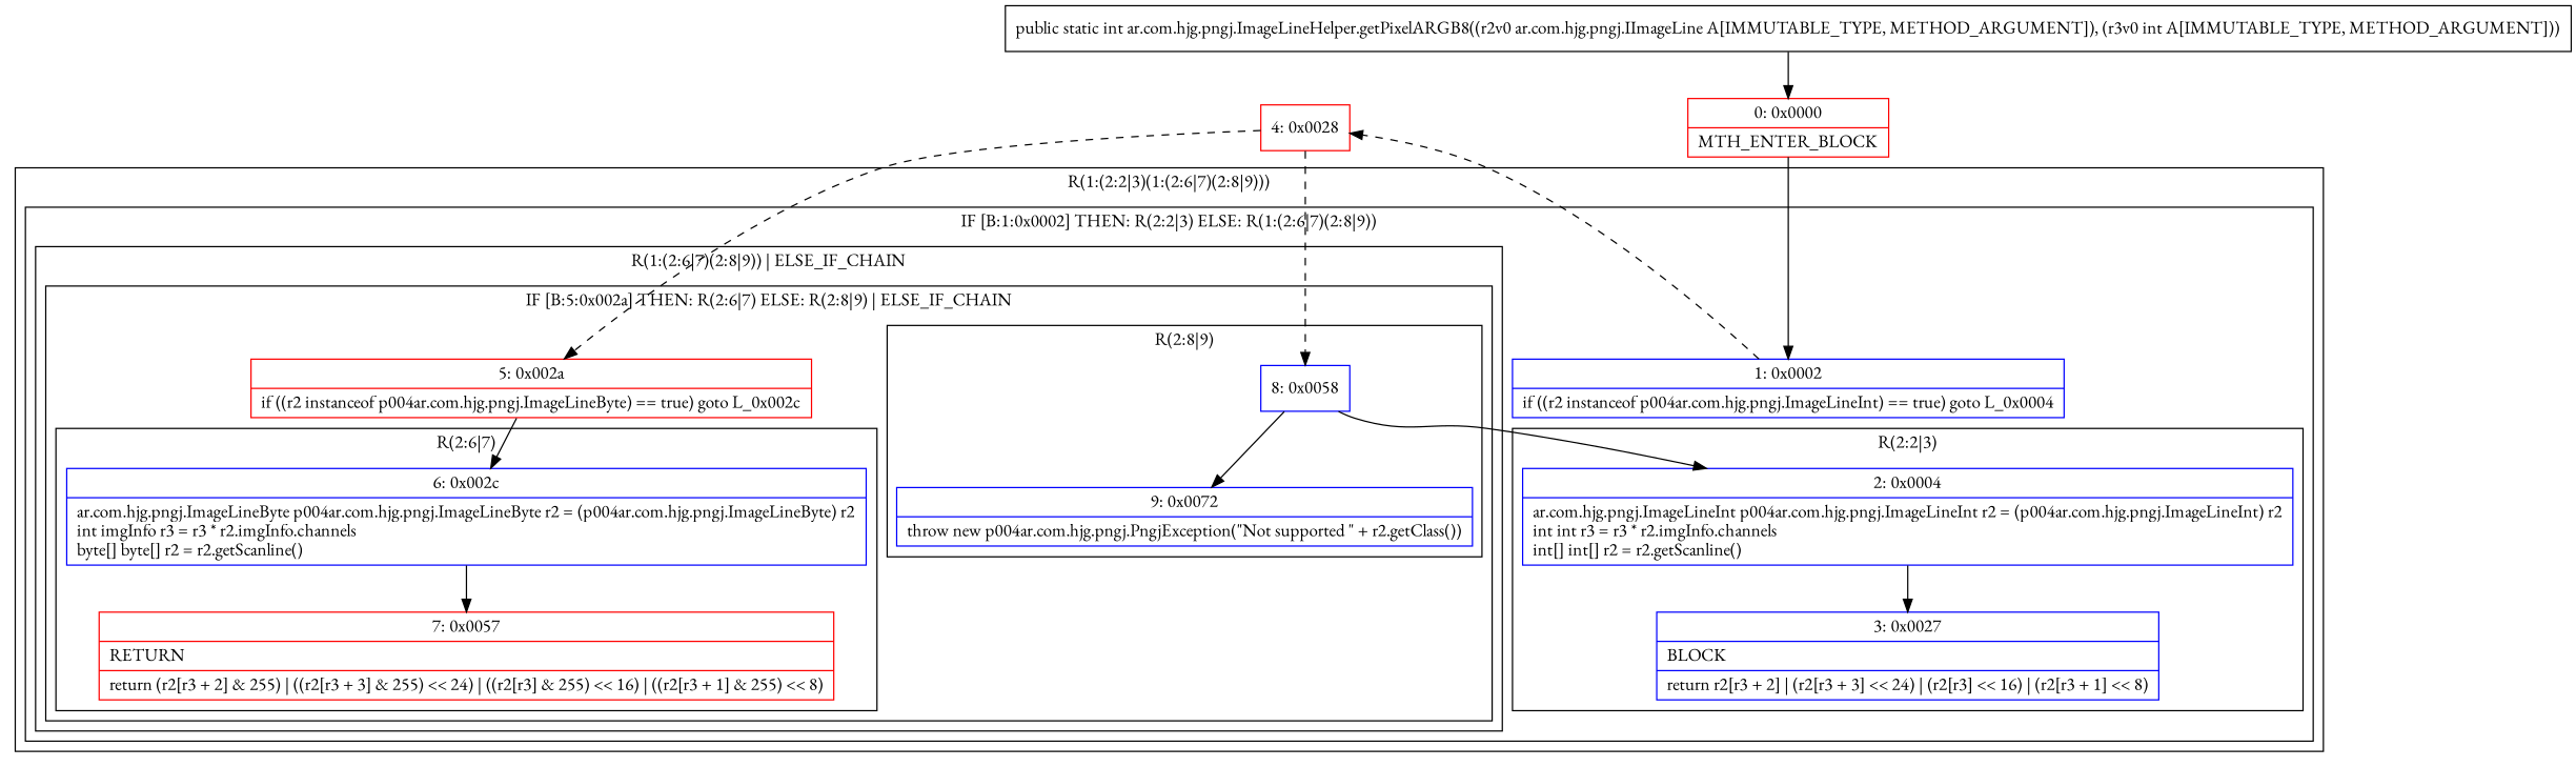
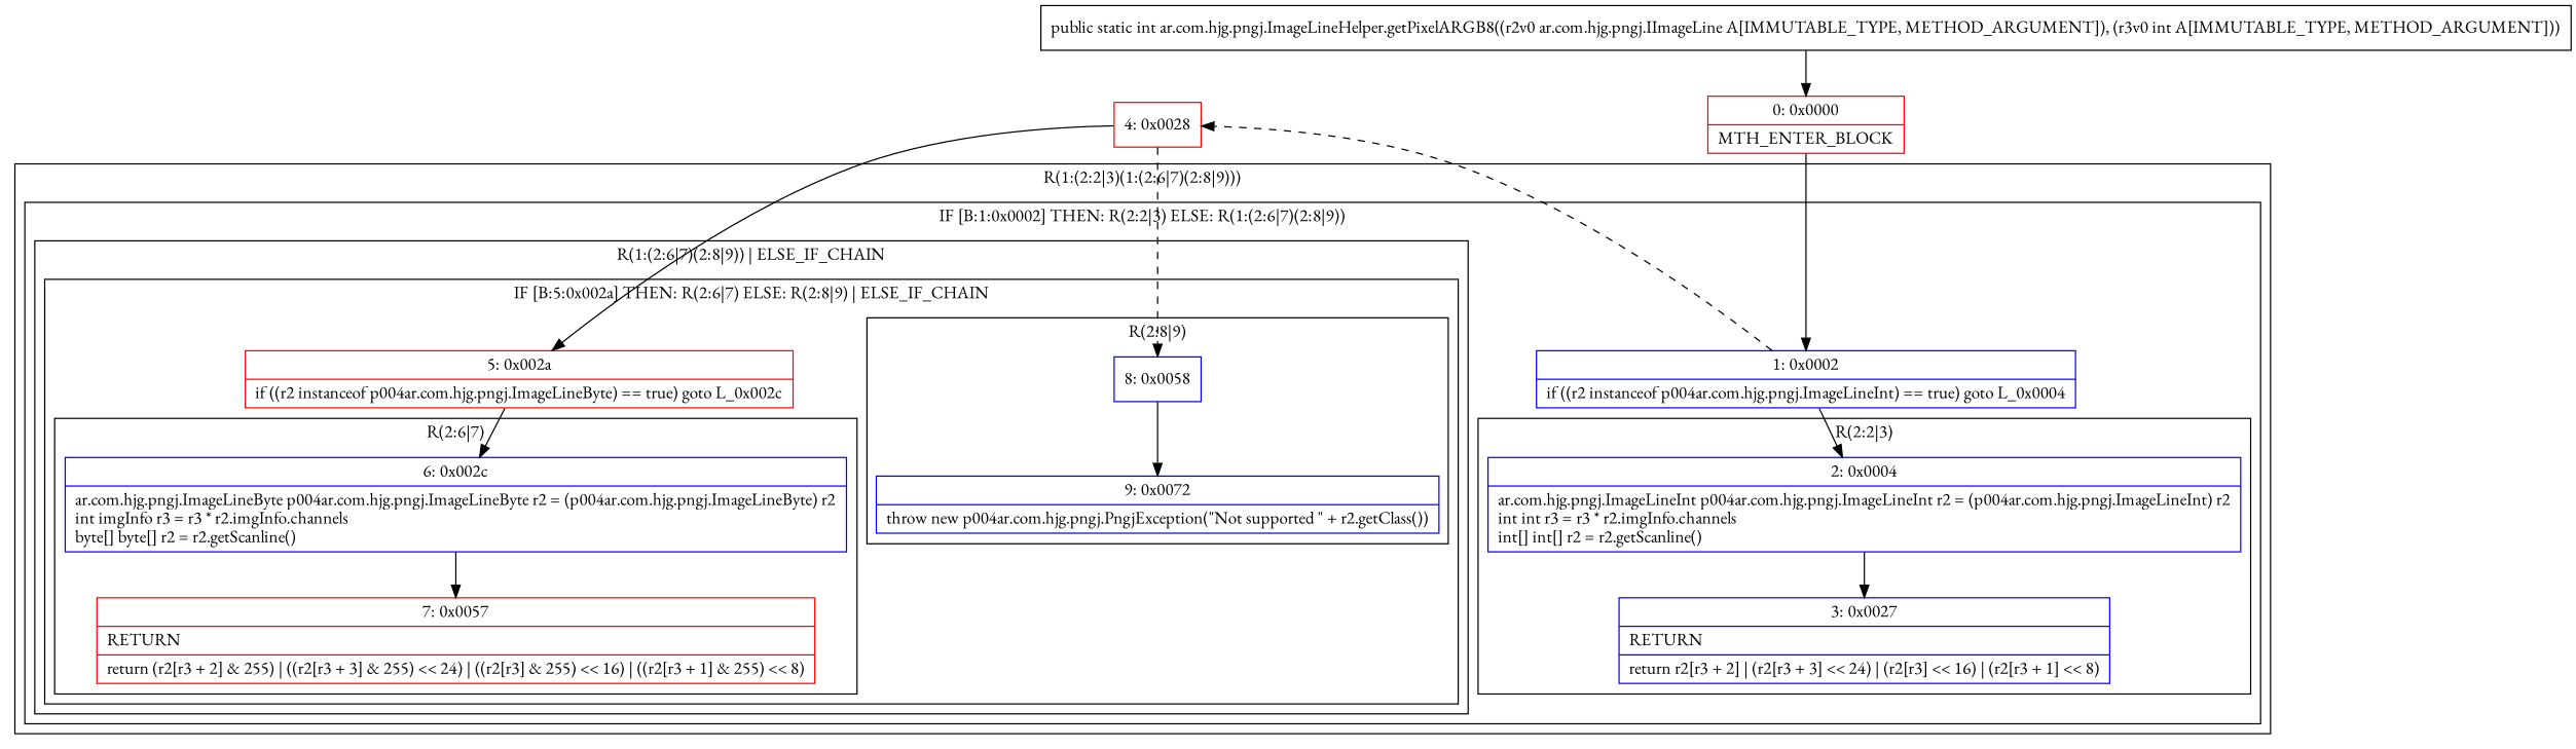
  digraph {
    fontname="EB Garamond"
    node [color=blue fontname="EB Garamond" shape=record]
    edge [fontname="EB Garamond"]
    n1 [label="{2\:\ 0x0004|ar.com.hjg.pngj.ImageLineInt p004ar.com.hjg.pngj.ImageLineInt r2 = (p004ar.com.hjg.pngj.ImageLineInt) r2\lint int r3 = r3 * r2.imgInfo.channels\lint[] int[] r2 = r2.getScanline()\l}"]
-   n2 [label="{3\:\ 0x0027|BLOCK\l|return r2[r3 + 2] \| (r2[r3 + 3] \<\< 24) \| (r2[r3] \<\< 16) \| (r2[r3 + 1] \<\< 8)\l}"]
+   n2 [label="{3\:\ 0x0027|RETURN\l|return r2[r3 + 2] \| (r2[r3 + 3] \<\< 24) \| (r2[r3] \<\< 16) \| (r2[r3 + 1] \<\< 8)\l}"]
    n3 [label="{6\:\ 0x002c|ar.com.hjg.pngj.ImageLineByte p004ar.com.hjg.pngj.ImageLineByte r2 = (p004ar.com.hjg.pngj.ImageLineByte) r2\lint imgInfo r3 = r3 * r2.imgInfo.channels\lbyte[] byte[] r2 = r2.getScanline()\l}"]
    n4 [color=red label="{7\:\ 0x0057|RETURN\l|return (r2[r3 + 2] & 255) \| ((r2[r3 + 3] & 255) \<\< 24) \| ((r2[r3] & 255) \<\< 16) \| ((r2[r3 + 1] & 255) \<\< 8)\l}"]
    n5 [label="{8\:\ 0x0058}"]
    n6 [label="{9\:\ 0x0072|throw new p004ar.com.hjg.pngj.PngjException(\"Not supported \" + r2.getClass())\l}"]
    n7 [color=red label="{5\:\ 0x002a|if ((r2 instanceof p004ar.com.hjg.pngj.ImageLineByte) == true) goto L_0x002c\l}"]
    n8 [label="{1\:\ 0x0002|if ((r2 instanceof p004ar.com.hjg.pngj.ImageLineInt) == true) goto L_0x0004\l}"]
    n9 [color=red label="{4\:\ 0x0028}"]
    n10 [color=red label="{0\:\ 0x0000|MTH_ENTER_BLOCK\l}"]
    n11 [label="{public static int ar.com.hjg.pngj.ImageLineHelper.getPixelARGB8((r2v0 ar.com.hjg.pngj.IImageLine A[IMMUTABLE_TYPE, METHOD_ARGUMENT]), (r3v0 int A[IMMUTABLE_TYPE, METHOD_ARGUMENT])) }" color=""]
    subgraph cluster_1 {
      label="R(1:(2:2|3)(1:(2:6|7)(2:8|9)))"
      subgraph cluster_2 {
        label="IF [B:1:0x0002] THEN: R(2:2|3) ELSE: R(1:(2:6|7)(2:8|9))"
        n8
        subgraph cluster_3 {
          label="R(2:2|3)"
          n1
          n2
        }
        subgraph cluster_4 {
          label="R(1:(2:6|7)(2:8|9)) | ELSE_IF_CHAIN\l"
          subgraph cluster_5 {
            label="IF [B:5:0x002a] THEN: R(2:6|7) ELSE: R(2:8|9) | ELSE_IF_CHAIN\l"
            n7
            subgraph cluster_6 {
              label="R(2:6|7)"
              n3
              n4
            }
            subgraph cluster_7 {
              label="R(2:8|9)"
              n5
              n6
            }
          }
        }
      }
    }
    n1 -> n2
    n3 -> n4
    n5 -> n6
    n7 -> n3
-   n5 -> n1
+   n8 -> n1
    n8 -> n9 [style=dashed]
    n9 -> n5 [style=dashed]
-   n9 -> n7 [style=dashed]
+   n9 -> n7
    n10 -> n8
    n11 -> n10
  }
